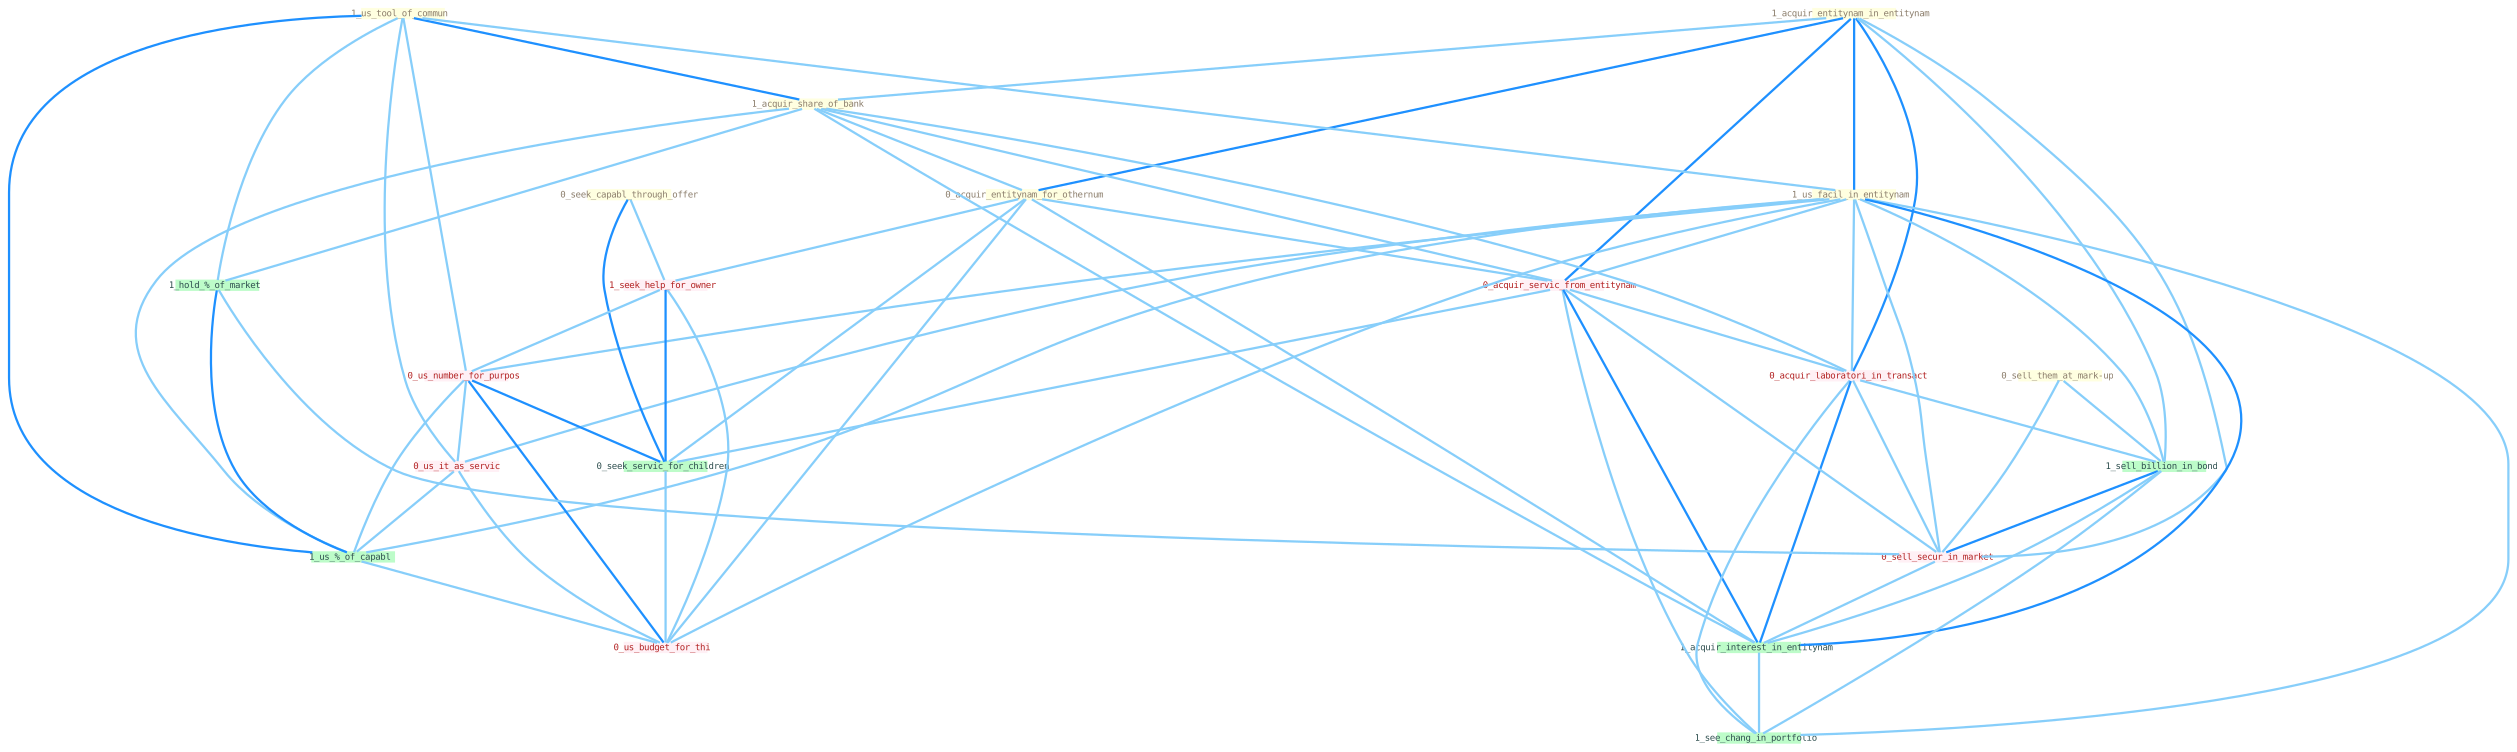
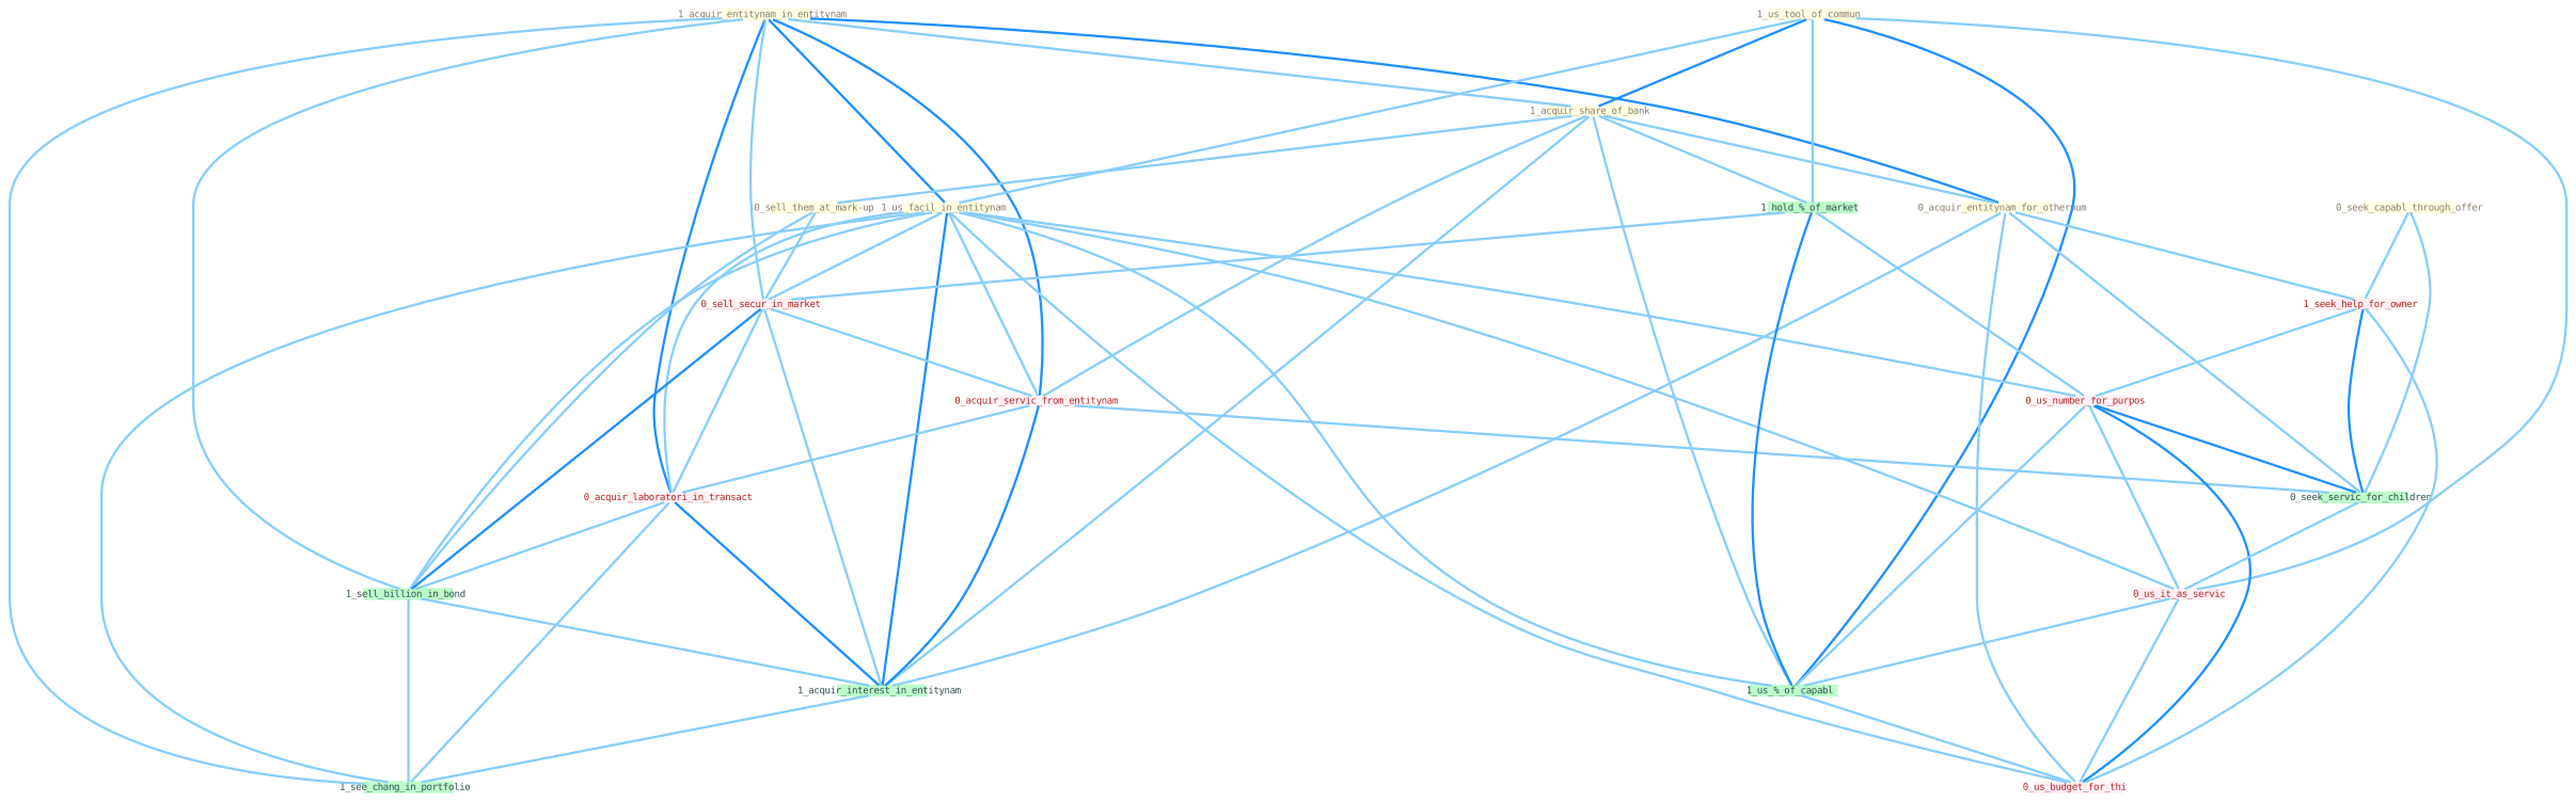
  graph {
    fontname="DejaVu Sans Mono"
    node [color="#ffffe0" fixedsize=true fontcolor="#8b7d6b" fontname="DejaVu Sans Mono" fontsize=4 shape=polygon style=filled]
    edge [color="#87cefa" fontname="DejaVu Sans Mono" w=1]
    "1_acquir_entitynam_in_entitynam " [height=.06 width=.5]
    "1_us_tool_of_commun " [height=.06 width=.5]
    "0_sell_them_at_mark-up " [height=.06 width=.5]
    "1_acquir_share_of_bank " [height=.06 width=.5]
    "1_us_facil_in_entitynam " [height=.06 width=.5]
    n6 [height=.06 label="0_seek_capabl_through_offer" width=.5]
    "0_acquir_entitynam_for_othernum " [height=.06 width=.5]
    "1_seek_help_for_owner " [color="#fff0f5" fontcolor="#b22222" height=.06 width=.5]
    "0_acquir_servic_from_entitynam " [color="#fff0f5" fontcolor="#b22222" height=.06 width=.5]
    "0_us_number_for_purpos " [color="#fff0f5" fontcolor="#b22222" height=.06 width=.5]
    "0_acquir_laboratori_in_transact " [color="#fff0f5" fontcolor="#b22222" height=.06 width=.5]
    n12 [color="#fff0f5" fontcolor="#b22222" height=.06 label="0_us_it_as_servic" width=.5]
    "0_sell_secur_in_market " [color="#fff0f5" fontcolor="#b22222" height=.06 width=.5]
    "0_us_budget_for_thi " [color="#fff0f5" fontcolor="#b22222" height=.06 width=.5]
    "1_sell_billion_in_bond " [color="#BDFCC9" fontcolor="#2f4f4f" height=.06 width=.5]
    "1_see_chang_in_portfolio " [color="#BDFCC9" fontcolor="#2f4f4f" height=.06 width=.5]
    "1_hold_%_of_market " [color="#BDFCC9" fontcolor="#2f4f4f" height=.06 width=.5]
    "1_us_%_of_capabl " [color="#BDFCC9" fontcolor="#2f4f4f" height=.06 width=.5]
    "1_acquir_interest_in_entitynam " [color="#BDFCC9" fontcolor="#2f4f4f" height=.06 width=.5]
    "0_seek_servic_for_children " [color="#BDFCC9" fontcolor="#2f4f4f" height=.06 width=.5]
    subgraph sub_1 {
      "1_acquir_entitynam_in_entitynam "
      "1_us_tool_of_commun "
      "0_sell_them_at_mark-up "
      "1_acquir_share_of_bank "
      "1_us_facil_in_entitynam "
      n6
      "0_acquir_entitynam_for_othernum "
    }
    subgraph sub_2 {
      "1_seek_help_for_owner "
      "0_acquir_servic_from_entitynam "
      "0_us_number_for_purpos "
      "0_acquir_laboratori_in_transact "
      n12
      "0_sell_secur_in_market "
      "0_us_budget_for_thi "
    }
    "1_acquir_entitynam_in_entitynam " -- "1_acquir_share_of_bank "
    "1_acquir_entitynam_in_entitynam " -- "1_us_facil_in_entitynam " [color="#1e90ff" w=2]
    "1_acquir_entitynam_in_entitynam " -- "0_acquir_entitynam_for_othernum " [color="#1e90ff" w=2]
    "1_acquir_entitynam_in_entitynam " -- "0_acquir_servic_from_entitynam " [color="#1e90ff" w=2]
    "1_acquir_entitynam_in_entitynam " -- "0_acquir_laboratori_in_transact " [color="#1e90ff" w=2]
    "1_acquir_entitynam_in_entitynam " -- "0_sell_secur_in_market "
    "1_acquir_entitynam_in_entitynam " -- "1_sell_billion_in_bond "
-   "0_acquir_servic_from_entitynam " -- "1_see_chang_in_portfolio "
+   "1_acquir_entitynam_in_entitynam " -- "1_see_chang_in_portfolio "
    "1_us_tool_of_commun " -- "1_acquir_share_of_bank " [color="#1e90ff"]
    "1_us_tool_of_commun " -- "1_us_facil_in_entitynam "
-   "1_us_tool_of_commun " -- "0_us_number_for_purpos "
+   "1_hold_%_of_market " -- "0_us_number_for_purpos "
    "1_us_tool_of_commun " -- n12
    "1_us_tool_of_commun " -- "1_hold_%_of_market "
    "1_us_tool_of_commun " -- "1_us_%_of_capabl " [color="#1e90ff" w=2]
    "0_sell_them_at_mark-up " -- "0_sell_secur_in_market "
    "0_sell_them_at_mark-up " -- "1_sell_billion_in_bond "
    "1_acquir_share_of_bank " -- "0_acquir_entitynam_for_othernum "
    "1_acquir_share_of_bank " -- "0_acquir_servic_from_entitynam "
-   "1_acquir_share_of_bank " -- "0_acquir_laboratori_in_transact "
+   "1_acquir_share_of_bank " -- "0_sell_them_at_mark-up "
    "1_acquir_share_of_bank " -- "1_hold_%_of_market "
    "1_acquir_share_of_bank " -- "1_us_%_of_capabl "
    "1_acquir_share_of_bank " -- "1_acquir_interest_in_entitynam "
    "1_us_facil_in_entitynam " -- "0_acquir_servic_from_entitynam "
    "1_us_facil_in_entitynam " -- "0_us_number_for_purpos "
    "1_us_facil_in_entitynam " -- "0_acquir_laboratori_in_transact "
    "1_us_facil_in_entitynam " -- n12
    "1_us_facil_in_entitynam " -- "0_sell_secur_in_market "
    "1_us_facil_in_entitynam " -- "0_us_budget_for_thi "
    "1_us_facil_in_entitynam " -- "1_sell_billion_in_bond "
    "1_us_facil_in_entitynam " -- "1_see_chang_in_portfolio "
    "1_us_facil_in_entitynam " -- "1_us_%_of_capabl "
    "1_us_facil_in_entitynam " -- "1_acquir_interest_in_entitynam " [color="#1e90ff" w=2]
    n6 -- "1_seek_help_for_owner "
-   n6 -- "0_seek_servic_for_children " [color="#1e90ff"]
+   n6 -- "0_seek_servic_for_children "
    "0_acquir_entitynam_for_othernum " -- "1_seek_help_for_owner "
-   "0_acquir_entitynam_for_othernum " -- "0_acquir_servic_from_entitynam "
    "0_acquir_entitynam_for_othernum " -- "0_us_budget_for_thi "
    "0_acquir_entitynam_for_othernum " -- "1_acquir_interest_in_entitynam "
    "0_acquir_entitynam_for_othernum " -- "0_seek_servic_for_children "
    "1_seek_help_for_owner " -- "0_us_number_for_purpos "
    "1_seek_help_for_owner " -- "0_us_budget_for_thi "
    "1_seek_help_for_owner " -- "0_seek_servic_for_children " [color="#1e90ff" w=2]
    "0_acquir_servic_from_entitynam " -- "0_acquir_laboratori_in_transact "
    "0_acquir_servic_from_entitynam " -- "1_acquir_interest_in_entitynam " [color="#1e90ff" w=2]
    "0_acquir_servic_from_entitynam " -- "0_seek_servic_for_children "
    "0_us_number_for_purpos " -- n12
    "0_us_number_for_purpos " -- "0_us_budget_for_thi " [color="#1e90ff" w=2]
    "0_us_number_for_purpos " -- "1_us_%_of_capabl "
    "0_us_number_for_purpos " -- "0_seek_servic_for_children " [color="#1e90ff"]
    "0_acquir_laboratori_in_transact " -- "0_sell_secur_in_market "
    "0_acquir_laboratori_in_transact " -- "1_sell_billion_in_bond "
    "0_acquir_laboratori_in_transact " -- "1_see_chang_in_portfolio "
    "0_acquir_laboratori_in_transact " -- "1_acquir_interest_in_entitynam " [color="#1e90ff" w=2]
    n12 -- "0_us_budget_for_thi "
    n12 -- "1_us_%_of_capabl "
    "0_sell_secur_in_market " -- "0_acquir_servic_from_entitynam "
    "0_sell_secur_in_market " -- "1_acquir_interest_in_entitynam "
    "1_sell_billion_in_bond " -- "0_sell_secur_in_market " [color="#1e90ff" w=2]
    "1_sell_billion_in_bond " -- "1_see_chang_in_portfolio "
    "1_sell_billion_in_bond " -- "1_acquir_interest_in_entitynam "
    "1_hold_%_of_market " -- "0_sell_secur_in_market "
    "1_hold_%_of_market " -- "1_us_%_of_capabl " [color="#1e90ff" w=2]
    "1_us_%_of_capabl " -- "0_us_budget_for_thi "
    "1_acquir_interest_in_entitynam " -- "1_see_chang_in_portfolio "
-   "0_seek_servic_for_children " -- "0_us_budget_for_thi "
+   "0_seek_servic_for_children " -- n12
  }
